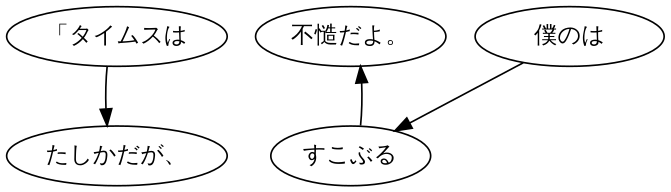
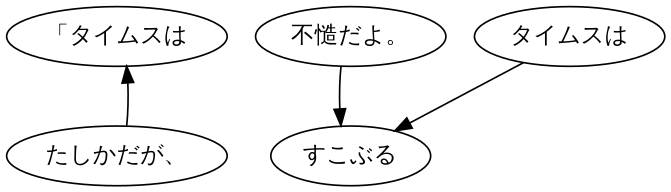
  digraph {
    fontname="Noto Serif"
    node [fontname="Noto Serif"]
    edge [fontname="Noto Serif"]
    n1 [label="「タイムスは"]
    n2 [label="たしかだが、"]
    n3 [label="不慥だよ。"]
-   n4 [label="僕のは"]
+   n4 [label="タイムスは"]
    n5 [label="すこぶる"]
-   n1 -> n2
+   n2 -> n1
    n4 -> n5
-   n5 -> n3
+   n3 -> n5
  }
